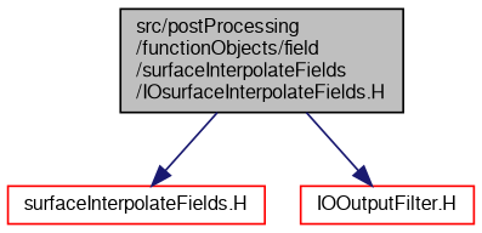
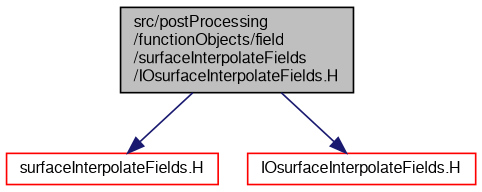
  digraph {
    node [color=red fontname=FreeSans fontsize=10 shape=record]
    edge [color=midnightblue fontname=FreeSans fontsize=10 labelfontname=FreeSans labelfontsize=10 style=solid]
    n1 [color=black fillcolor=grey75 fontcolor=black height=0.2 label="src/postProcessing\l/functionObjects/field\l/surfaceInterpolateFields\l/IOsurfaceInterpolateFields.H" style=filled width=0.4]
    n2 [height=0.2 label="surfaceInterpolateFields.H" width=0.4]
-   n3 [height=0.2 label="IOOutputFilter.H" width=0.4]
+   n3 [height=0.2 label="IOsurfaceInterpolateFields.H" width=0.4]
    n1 -> n2
    n1 -> n3
  }
